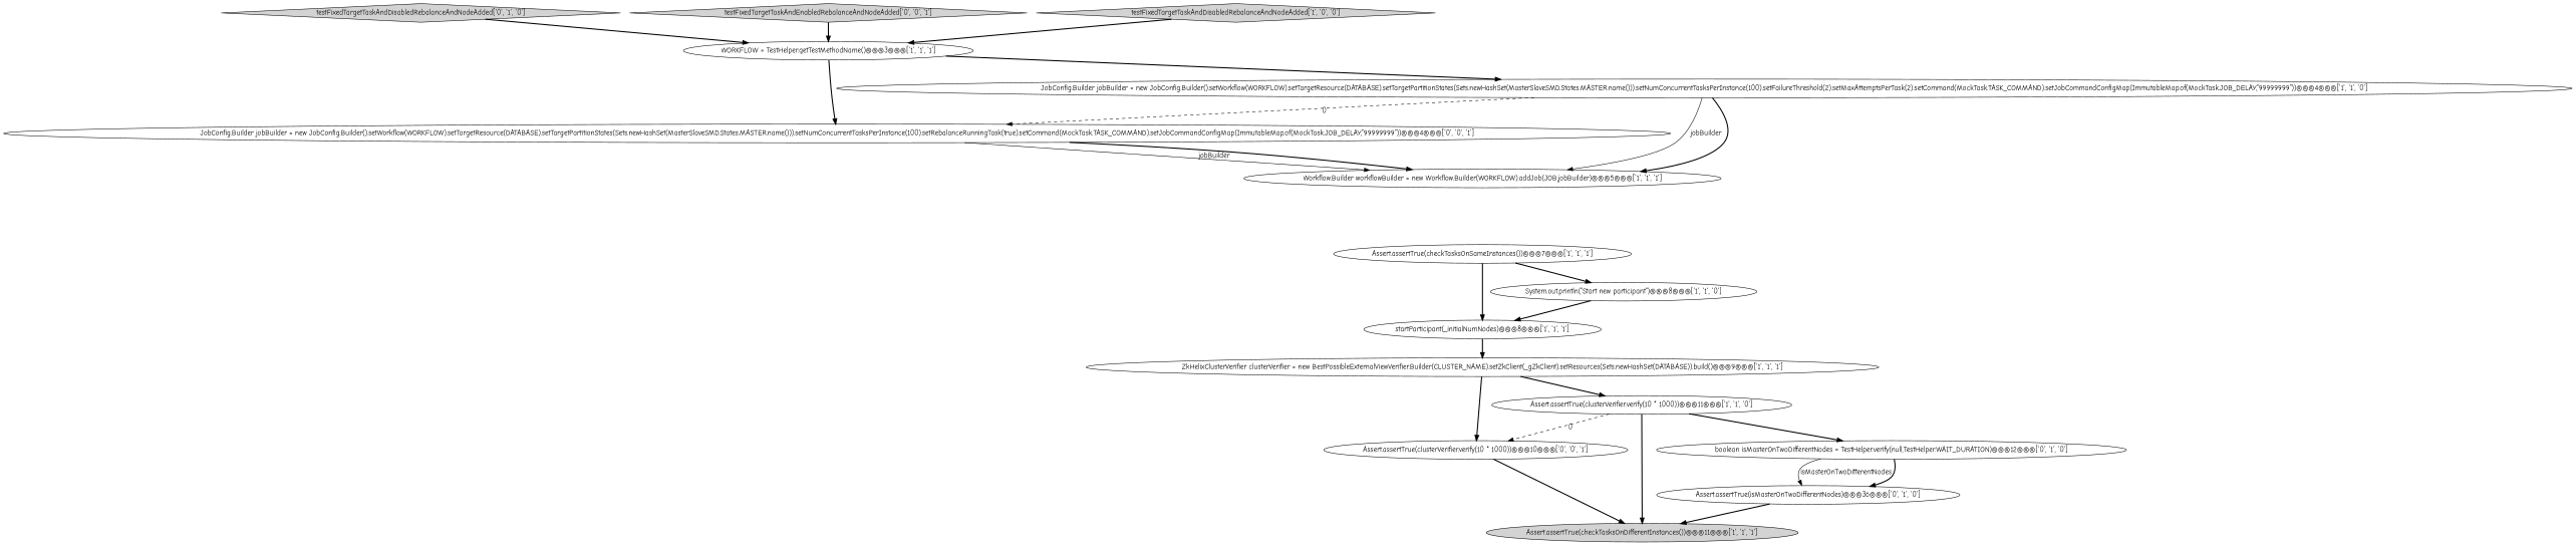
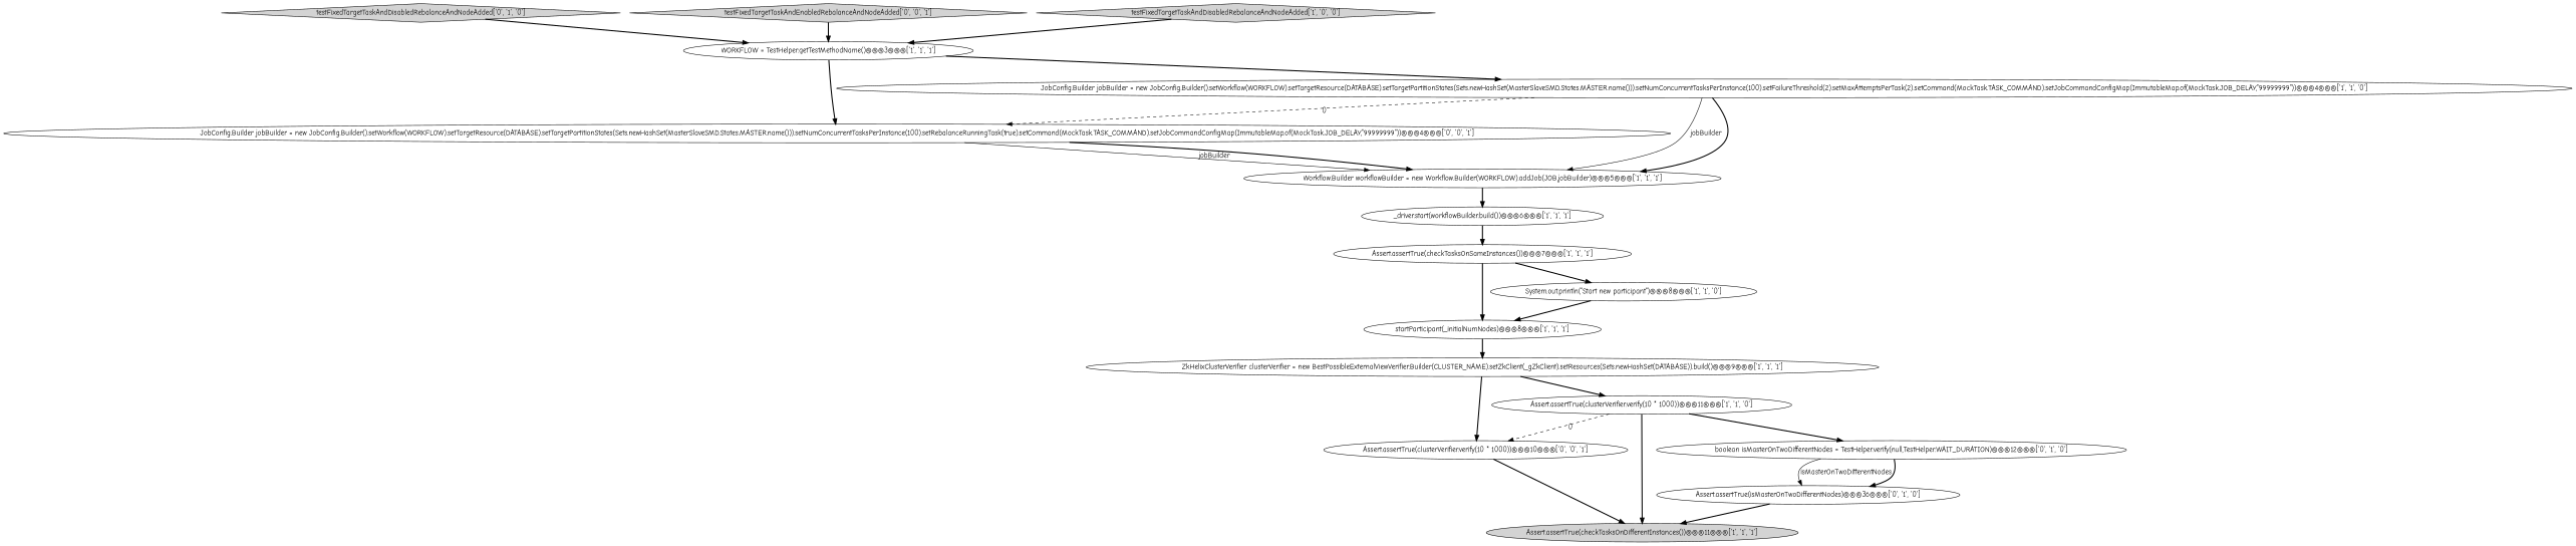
  digraph {
    fontname="Comic Neue"
    node [fillcolor=white shape=ellipse style=filled fontname="Comic Neue"]
    edge [style=bold fontname="Comic Neue"]
    n1 [label="startParticipant(_initialNumNodes)@@@8@@@['1', '1', '1']"]
    n2 [label="ZkHelixClusterVerifier clusterVerifier = new BestPossibleExternalViewVerifier.Builder(CLUSTER_NAME).setZkClient(_gZkClient).setResources(Sets.newHashSet(DATABASE)).build()@@@9@@@['1', '1', '1']"]
    n3 [label="Assert.assertTrue(clusterVerifier.verify(10 * 1000))@@@10@@@['0', '0', '1']"]
    n4 [label="Assert.assertTrue(clusterVerifier.verify(10 * 1000))@@@11@@@['1', '1', '0']"]
    n5 [label="Assert.assertTrue(checkTasksOnSameInstances())@@@7@@@['1', '1', '1']"]
    n6 [label="System.out.println(\"Start new participant\")@@@8@@@['1', '1', '0']"]
    n7 [label="Assert.assertTrue(isMasterOnTwoDifferentNodes)@@@36@@@['0', '1', '0']"]
    n8 [fillcolor=lightgray label="Assert.assertTrue(checkTasksOnDifferentInstances())@@@11@@@['1', '1', '1']"]
    n9 [label="JobConfig.Builder jobBuilder = new JobConfig.Builder().setWorkflow(WORKFLOW).setTargetResource(DATABASE).setTargetPartitionStates(Sets.newHashSet(MasterSlaveSMD.States.MASTER.name())).setNumConcurrentTasksPerInstance(100).setRebalanceRunningTask(true).setCommand(MockTask.TASK_COMMAND).setJobCommandConfigMap(ImmutableMap.of(MockTask.JOB_DELAY,\"99999999\"))@@@4@@@['0', '0', '1']"]
    n10 [label="Workflow.Builder workflowBuilder = new Workflow.Builder(WORKFLOW).addJob(JOB,jobBuilder)@@@5@@@['1', '1', '1']"]
    n11 [fillcolor=lightgray label="testFixedTargetTaskAndDisabledRebalanceAndNodeAdded['0', '1', '0']" shape=diamond]
    n12 [label="WORKFLOW = TestHelper.getTestMethodName()@@@3@@@['1', '1', '1']"]
    n13 [label="JobConfig.Builder jobBuilder = new JobConfig.Builder().setWorkflow(WORKFLOW).setTargetResource(DATABASE).setTargetPartitionStates(Sets.newHashSet(MasterSlaveSMD.States.MASTER.name())).setNumConcurrentTasksPerInstance(100).setFailureThreshold(2).setMaxAttemptsPerTask(2).setCommand(MockTask.TASK_COMMAND).setJobCommandConfigMap(ImmutableMap.of(MockTask.JOB_DELAY,\"99999999\"))@@@4@@@['1', '1', '0']"]
    n14 [label="boolean isMasterOnTwoDifferentNodes = TestHelper.verify(null,TestHelper.WAIT_DURATION)@@@12@@@['0', '1', '0']"]
+   n15 [label="_driver.start(workflowBuilder.build())@@@6@@@['1', '1', '1']"]
    n16 [fillcolor=lightgray label="testFixedTargetTaskAndEnabledRebalanceAndNodeAdded['0', '0', '1']" shape=diamond]
    n17 [fillcolor=lightgray label="testFixedTargetTaskAndDisabledRebalanceAndNodeAdded['1', '0', '0']" shape=diamond]
    n1 -> n2
    n2 -> n3
    n2 -> n4
    n3 -> n8
    n4 -> n3 [label=0 style=dashed]
    n4 -> n8
    n4 -> n14
    n5 -> n1
    n5 -> n6
    n6 -> n1
    n7 -> n8
    n9 -> n10 [label=jobBuilder style=solid]
    n9 -> n10
+   n10 -> n15
    n11 -> n12
    n12 -> n9
    n12 -> n13
    n13 -> n9 [label=0 style=dashed]
    n13 -> n10 [label=jobBuilder style=solid]
    n13 -> n10
    n14 -> n7 [label=isMasterOnTwoDifferentNodes style=solid]
    n14 -> n7
+   n15 -> n5
    n16 -> n12
    n17 -> n12
  }
